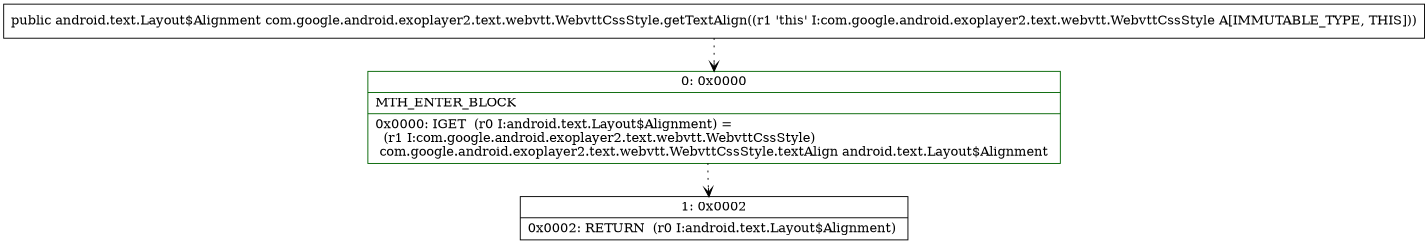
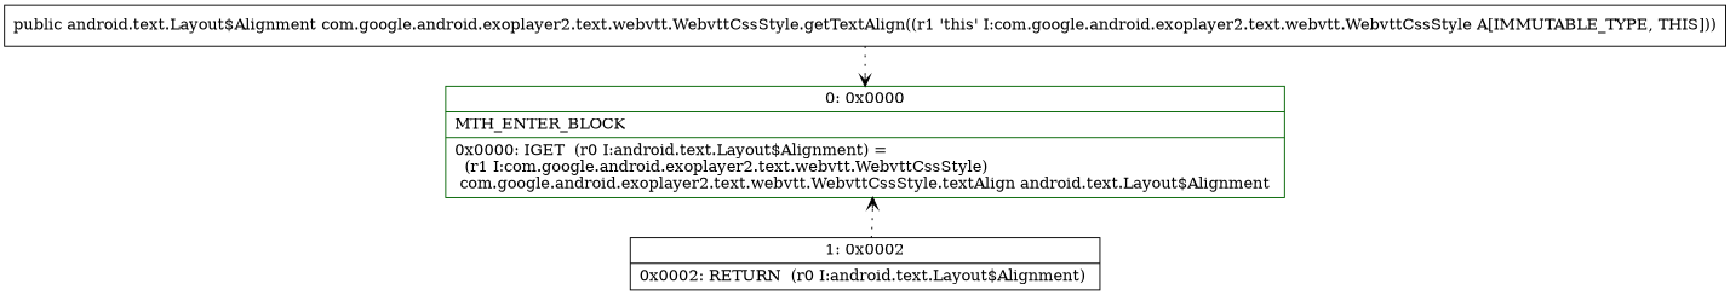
  digraph {
    node [shape=record color=black]
    edge [style=dotted arrowhead=vee]
    n1 [label="{0\:\ 0x0000|MTH_ENTER_BLOCK\l|0x0000: IGET  (r0 I:android.text.Layout$Alignment) = \l  (r1 I:com.google.android.exoplayer2.text.webvtt.WebvttCssStyle)\l com.google.android.exoplayer2.text.webvtt.WebvttCssStyle.textAlign android.text.Layout$Alignment \l}" color=darkgreen]
    n2 [label="{1\:\ 0x0002|0x0002: RETURN  (r0 I:android.text.Layout$Alignment) \l}"]
    n3 [label="{public android.text.Layout$Alignment com.google.android.exoplayer2.text.webvtt.WebvttCssStyle.getTextAlign((r1 'this' I:com.google.android.exoplayer2.text.webvtt.WebvttCssStyle A[IMMUTABLE_TYPE, THIS])) }"]
-   n1 -> n2
+   n2 -> n1
    n3 -> n1
  }
